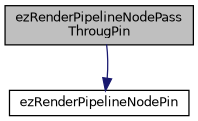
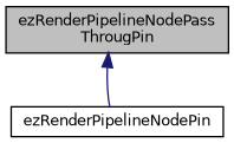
  digraph {
    node [color=black fontname=Helvetica fontsize=10 shape=record style=filled]
    n1 [fillcolor=grey75 fontcolor=black height=0.2 label="ezRenderPipelineNodePass\lThrougPin" width=0.4]
    n2 [fillcolor=white height=0.2 label=ezRenderPipelineNodePin width=0.4]
-   n2 -> n1 [color=midnightblue dir=back fontname=Helvetica fontsize=10 labelfontname=Helvetica labelfontsize=10 style=solid]
+   n1 -> n2 [color=midnightblue dir=back fontname=Helvetica fontsize=10 labelfontname=Helvetica labelfontsize=10 style=solid]
  }
